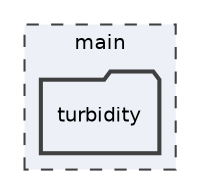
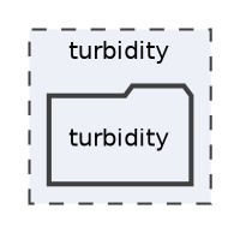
  digraph {
    compound=true
    n1 [color=grey25 fillcolor="#edf0f7" fontname=Helvetica fontsize=10 label=turbidity shape=folder style="filled,bold,"]
    subgraph cluster_1 {
      bgcolor="#edf0f7"
      fontname=Helvetica
      fontsize=10
-     label=main
+     label=turbidity
      pencolor=grey25
      style="filled,dashed,"
      n1
    }
  }
